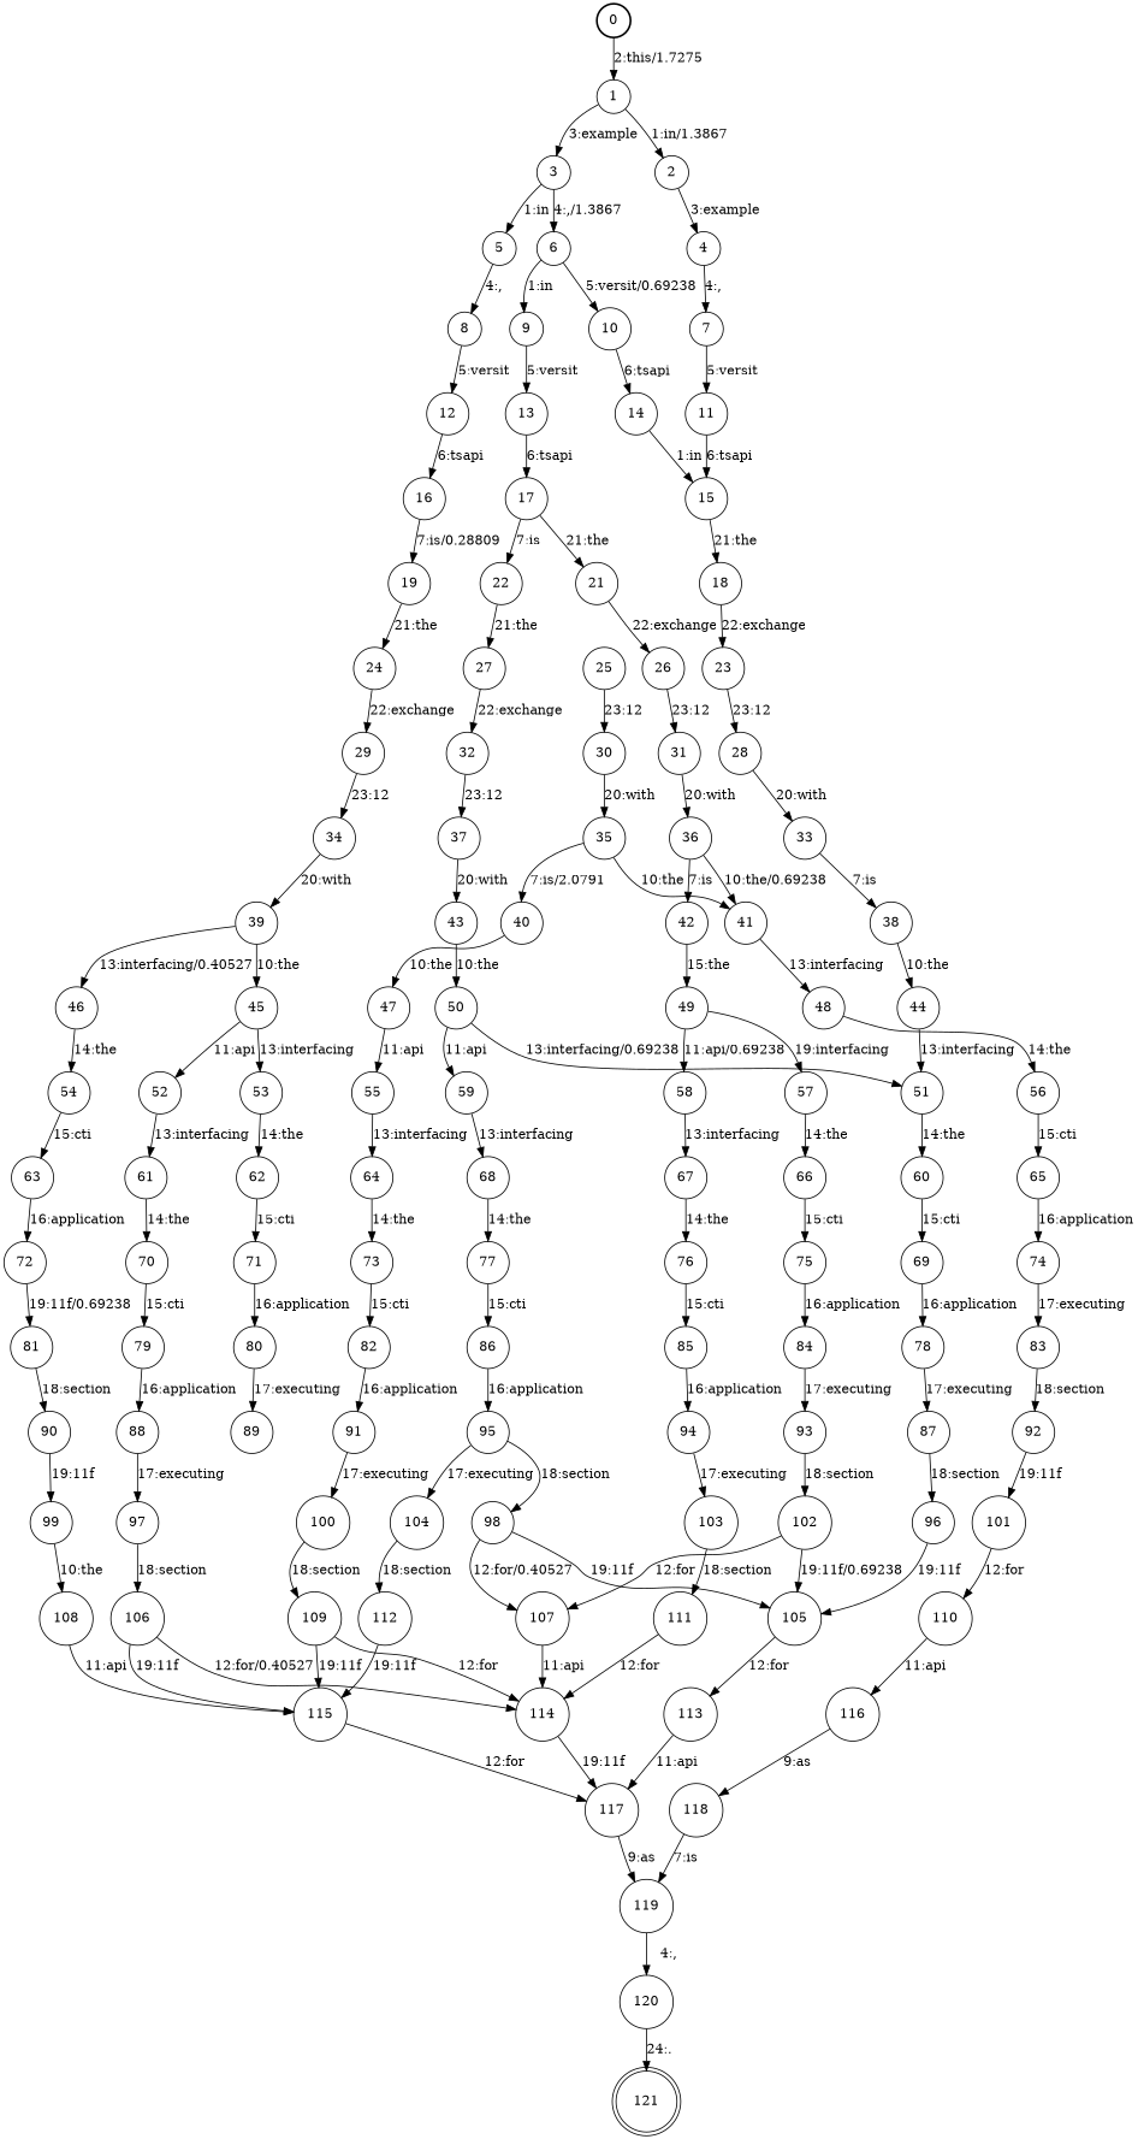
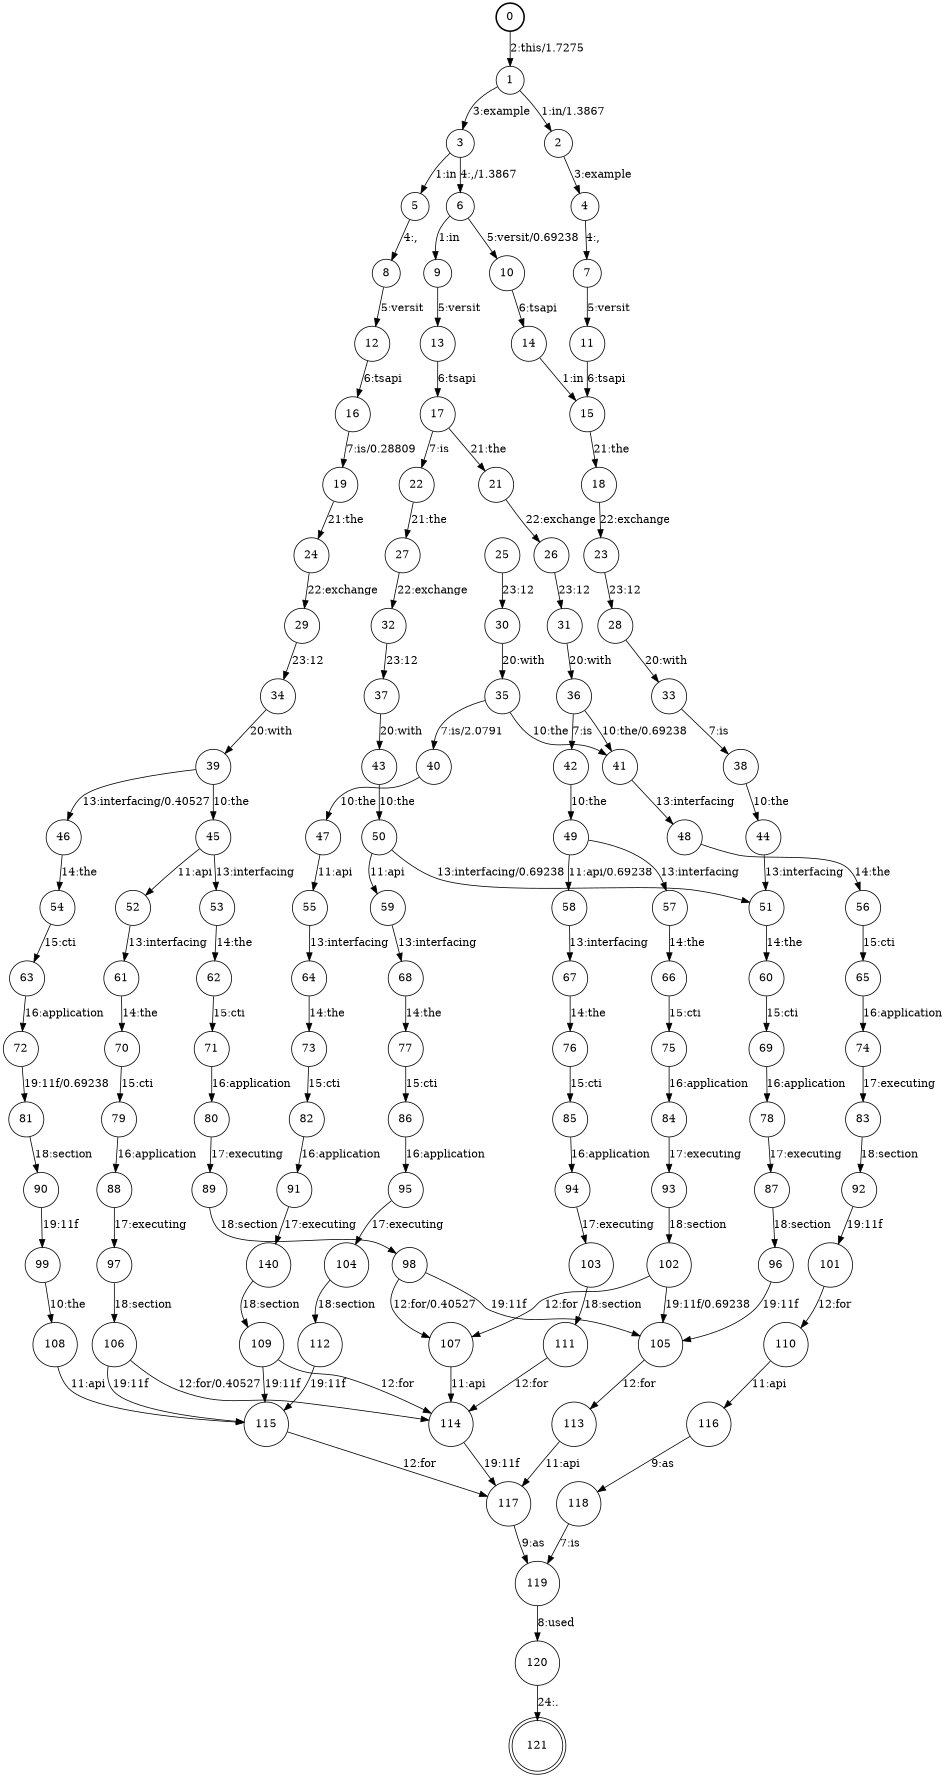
  digraph {
    nodesep=0.25
    rankdir=TB
    ranksep=0.4
    node [fontsize=14 shape=circle style=solid]
    edge [fontsize=14]
    n1 [label=0 style=bold]
    n2 [label=1]
    n3 [label=2]
    n4 [label=3]
    n5 [label=4]
    n6 [label=5]
    n7 [label=6]
    n8 [label=7]
    n9 [label=8]
    n10 [label=9]
    n11 [label=10]
    n12 [label=11]
    n13 [label=12]
    n14 [label=13]
    n15 [label=14]
    n16 [label=15]
    n17 [label=16]
    n18 [label=17]
    n19 [label=18]
    n20 [label=19]
    n21 [label=22]
    n22 [label=21]
    n23 [label=23]
    n24 [label=24]
    n25 [label=27]
    n26 [label=26]
    n27 [label=28]
    n28 [label=29]
    n29 [label=25]
    n30 [label=30]
    n31 [label=32]
    n32 [label=31]
    n33 [label=33]
    n34 [label=34]
    n35 [label=35]
    n36 [label=36]
    n37 [label=37]
    n38 [label=38]
    n39 [label=39]
    n40 [label=40]
    n41 [label=41]
    n42 [label=42]
    n43 [label=43]
    n44 [label=44]
    n45 [label=46]
    n46 [label=45]
    n47 [label=47]
    n48 [label=48]
    n49 [label=49]
    n50 [label=50]
    n51 [label=51]
    n52 [label=54]
    n53 [label=52]
    n54 [label=53]
    n55 [label=55]
    n56 [label=56]
    n57 [label=58]
    n58 [label=57]
    n59 [label=59]
    n60 [label=60]
    n61 [label=63]
    n62 [label=61]
    n63 [label=62]
    n64 [label=64]
    n65 [label=65]
    n66 [label=67]
    n67 [label=66]
    n68 [label=68]
    n69 [label=69]
    n70 [label=70]
    n71 [label=71]
    n72 [label=72]
    n73 [label=73]
    n74 [label=74]
    n75 [label=76]
    n76 [label=75]
    n77 [label=77]
    n78 [label=78]
    n79 [label=79]
    n80 [label=80]
    n81 [label=81]
    n82 [label=82]
    n83 [label=83]
    n84 [label=84]
    n85 [label=85]
    n86 [label=86]
    n87 [label=87]
    n88 [label=88]
    n89 [label=89]
    n90 [label=90]
    n91 [label=91]
    n92 [label=92]
    n93 [label=93]
    n94 [label=94]
    n95 [label=95]
    n96 [label=96]
    n97 [label=97]
    n98 [label=98]
    n99 [label=99]
-   n100 [label=100]
+   n100 [label=140]
    n101 [label=101]
    n102 [label=102]
    n103 [label=103]
    n104 [label=104]
    n105 [label=105]
    n106 [label=106]
    n107 [label=107]
    n108 [label=108]
    n109 [label=109]
    n110 [label=110]
    n111 [label=111]
    n112 [label=112]
    n113 [label=113]
    n114 [label=114]
    n115 [label=115]
    n116 [label=116]
    n117 [label=117]
    n118 [label=118]
    n119 [label=119]
    n120 [label=120]
    n121 [label=121 shape=doublecircle]
    n1 -> n2 [label="2:this/1.7275"]
    n2 -> n3 [label="1:in/1.3867"]
    n2 -> n4 [label="3:example"]
    n3 -> n5 [label="3:example"]
    n4 -> n6 [label="1:in"]
    n4 -> n7 [label="4:,/1.3867"]
    n5 -> n8 [label="4:,"]
    n6 -> n9 [label="4:,"]
    n7 -> n10 [label="1:in"]
    n7 -> n11 [label="5:versit/0.69238"]
    n8 -> n12 [label="5:versit"]
    n9 -> n13 [label="5:versit"]
    n10 -> n14 [label="5:versit"]
    n11 -> n15 [label="6:tsapi"]
    n12 -> n16 [label="6:tsapi"]
    n13 -> n17 [label="6:tsapi"]
    n14 -> n18 [label="6:tsapi"]
    n15 -> n16 [label="1:in"]
    n16 -> n19 [label="21:the"]
    n17 -> n20 [label="7:is/0.28809"]
    n18 -> n21 [label="7:is"]
    n18 -> n22 [label="21:the"]
    n19 -> n23 [label="22:exchange"]
    n20 -> n24 [label="21:the"]
    n21 -> n25 [label="21:the"]
    n22 -> n26 [label="22:exchange"]
    n23 -> n27 [label="23:12"]
    n24 -> n28 [label="22:exchange"]
    n25 -> n31 [label="22:exchange"]
    n26 -> n32 [label="23:12"]
    n27 -> n33 [label="20:with"]
    n28 -> n34 [label="23:12"]
    n29 -> n30 [label="23:12"]
    n30 -> n35 [label="20:with"]
    n31 -> n37 [label="23:12"]
    n32 -> n36 [label="20:with"]
    n33 -> n38 [label="7:is"]
    n34 -> n39 [label="20:with"]
    n35 -> n40 [label="7:is/2.0791"]
    n35 -> n41 [label="10:the"]
    n36 -> n41 [label="10:the/0.69238"]
    n36 -> n42 [label="7:is"]
    n37 -> n43 [label="20:with"]
    n38 -> n44 [label="10:the"]
    n39 -> n45 [label="13:interfacing/0.40527"]
    n39 -> n46 [label="10:the"]
    n40 -> n47 [label="10:the"]
    n41 -> n48 [label="13:interfacing"]
-   n42 -> n49 [label="15:the"]
+   n42 -> n49 [label="10:the"]
    n43 -> n50 [label="10:the"]
    n44 -> n51 [label="13:interfacing"]
    n45 -> n52 [label="14:the"]
    n46 -> n53 [label="11:api"]
    n46 -> n54 [label="13:interfacing"]
    n47 -> n55 [label="11:api"]
    n48 -> n56 [label="14:the"]
    n49 -> n57 [label="11:api/0.69238"]
-   n49 -> n58 [label="19:interfacing"]
+   n49 -> n58 [label="13:interfacing"]
    n50 -> n51 [label="13:interfacing/0.69238"]
    n50 -> n59 [label="11:api"]
    n51 -> n60 [label="14:the"]
    n52 -> n61 [label="15:cti"]
    n53 -> n62 [label="13:interfacing"]
    n54 -> n63 [label="14:the"]
    n55 -> n64 [label="13:interfacing"]
    n56 -> n65 [label="15:cti"]
    n57 -> n66 [label="13:interfacing"]
    n58 -> n67 [label="14:the"]
    n59 -> n68 [label="13:interfacing"]
    n60 -> n69 [label="15:cti"]
    n61 -> n72 [label="16:application"]
    n62 -> n70 [label="14:the"]
    n63 -> n71 [label="15:cti"]
    n64 -> n73 [label="14:the"]
    n65 -> n74 [label="16:application"]
    n66 -> n75 [label="14:the"]
    n67 -> n76 [label="15:cti"]
    n68 -> n77 [label="14:the"]
    n69 -> n78 [label="16:application"]
    n70 -> n79 [label="15:cti"]
    n71 -> n80 [label="16:application"]
    n72 -> n81 [label="19:11f/0.69238"]
    n73 -> n82 [label="15:cti"]
    n74 -> n83 [label="17:executing"]
    n75 -> n85 [label="15:cti"]
    n76 -> n84 [label="16:application"]
    n77 -> n86 [label="15:cti"]
    n78 -> n87 [label="17:executing"]
    n79 -> n88 [label="16:application"]
    n80 -> n89 [label="17:executing"]
    n81 -> n90 [label="18:section"]
    n82 -> n91 [label="16:application"]
    n83 -> n92 [label="18:section"]
    n84 -> n93 [label="17:executing"]
    n85 -> n94 [label="16:application"]
    n86 -> n95 [label="16:application"]
    n87 -> n96 [label="18:section"]
    n88 -> n97 [label="17:executing"]
-   n95 -> n98 [label="18:section"]
+   n89 -> n98 [label="18:section"]
    n90 -> n99 [label="19:11f"]
    n91 -> n100 [label="17:executing"]
    n92 -> n101 [label="19:11f"]
    n93 -> n102 [label="18:section"]
    n94 -> n103 [label="17:executing"]
    n95 -> n104 [label="17:executing"]
    n96 -> n105 [label="19:11f"]
    n97 -> n106 [label="18:section"]
    n98 -> n105 [label="19:11f"]
    n98 -> n107 [label="12:for/0.40527"]
    n99 -> n108 [label="10:the"]
    n100 -> n109 [label="18:section"]
    n101 -> n110 [label="12:for"]
    n102 -> n105 [label="19:11f/0.69238"]
    n102 -> n107 [label="12:for"]
    n103 -> n111 [label="18:section"]
    n104 -> n112 [label="18:section"]
    n105 -> n113 [label="12:for"]
    n106 -> n114 [label="12:for/0.40527"]
    n106 -> n115 [label="19:11f"]
    n107 -> n114 [label="11:api"]
    n108 -> n115 [label="11:api"]
    n109 -> n114 [label="12:for"]
    n109 -> n115 [label="19:11f"]
    n110 -> n116 [label="11:api"]
    n111 -> n114 [label="12:for"]
    n112 -> n115 [label="19:11f"]
    n113 -> n117 [label="11:api"]
    n114 -> n117 [label="19:11f"]
    n115 -> n117 [label="12:for"]
    n116 -> n118 [label="9:as"]
    n117 -> n119 [label="9:as"]
    n118 -> n119 [label="7:is"]
-   n119 -> n120 [label="4:,"]
+   n119 -> n120 [label="8:used"]
    n120 -> n121 [label="24:."]
  }
